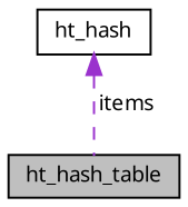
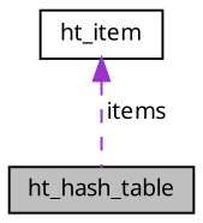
  digraph {
    node [color=black fontname=Verdana fontsize=10 shape=record style=filled]
    n1 [fillcolor=grey75 fontcolor=black height=0.2 label=ht_hash_table width=0.4]
-   n2 [fillcolor=white height=0.2 label=ht_hash width=0.4]
+   n2 [fillcolor=white height=0.2 label=ht_item width=0.4]
    n2 -> n1 [color=darkorchid3 dir=back fontname=Verdana fontsize=10 label=" items" labelfontname=Verdana labelfontsize=10 style=dashed]
  }
